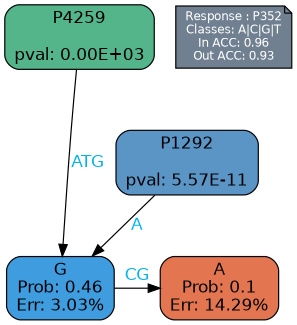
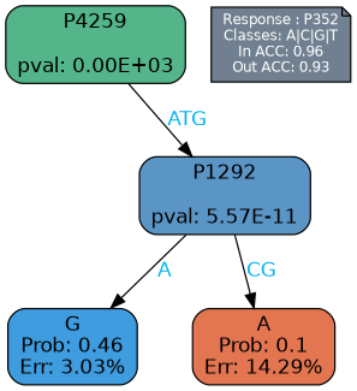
  digraph {
    ranksep=equally
    splines=polylines
    node [color=black fontname=helvetica shape=box style="filled, rounded"]
    edge [fontcolor=deepskyblue2 fontname=helvetica]
    n1 [fillcolor="#3e9cdf" label="G\nProb: 0.46\nErr: 3.03%"]
    n2 [fillcolor="#e37651" label="A\nProb: 0.1\nErr: 14.29%"]
    n3 [align=left fillcolor=slategray fontcolor=white fontsize=10 label="Response : P352\nClasses: A|C|G|T\nIn ACC: 0.96\nOut ACC: 0.93\n" shape=note style=filled]
    n4 [fillcolor="#54b58b" label="P4259\n\npval: 0.00E+03"]
    n5 [fillcolor="#5b95c6" label="P1292\n\npval: 5.57E-11"]
    subgraph sub_1 {
      rank=same
      n1
      n2
    }
    subgraph sub_2 {
      rank=same
      n3
      n4
    }
-   n4 -> n1 [label=ATG]
+   n4 -> n5 [label=ATG]
    n5 -> n1 [label=A]
-   n1 -> n2 [label=CG]
+   n5 -> n2 [label=CG]
  }
